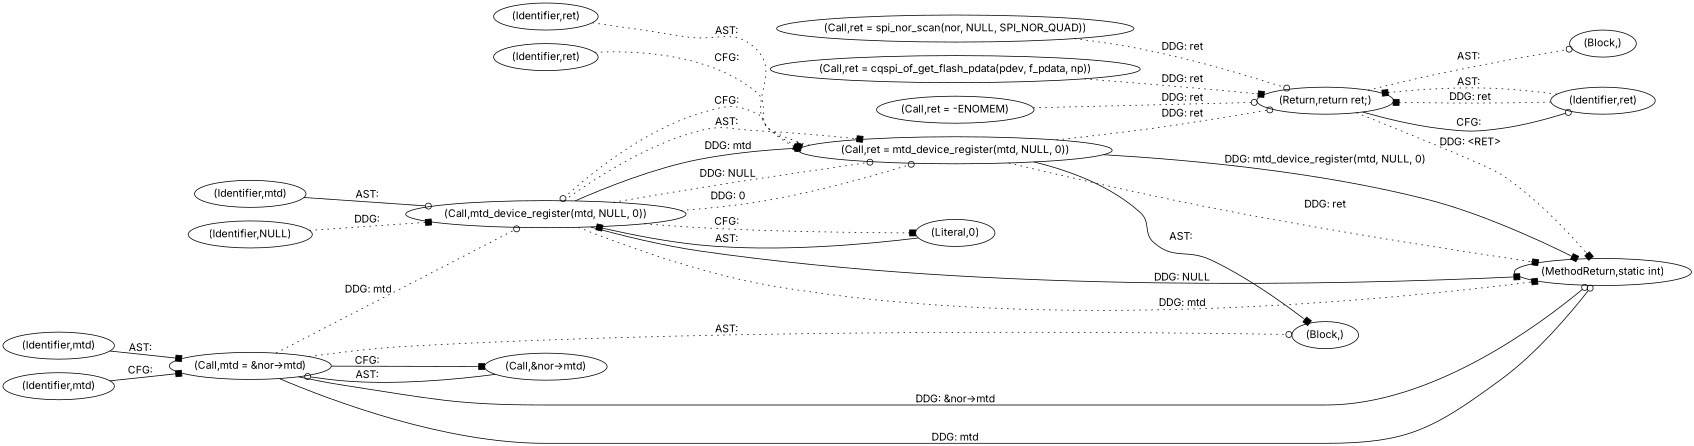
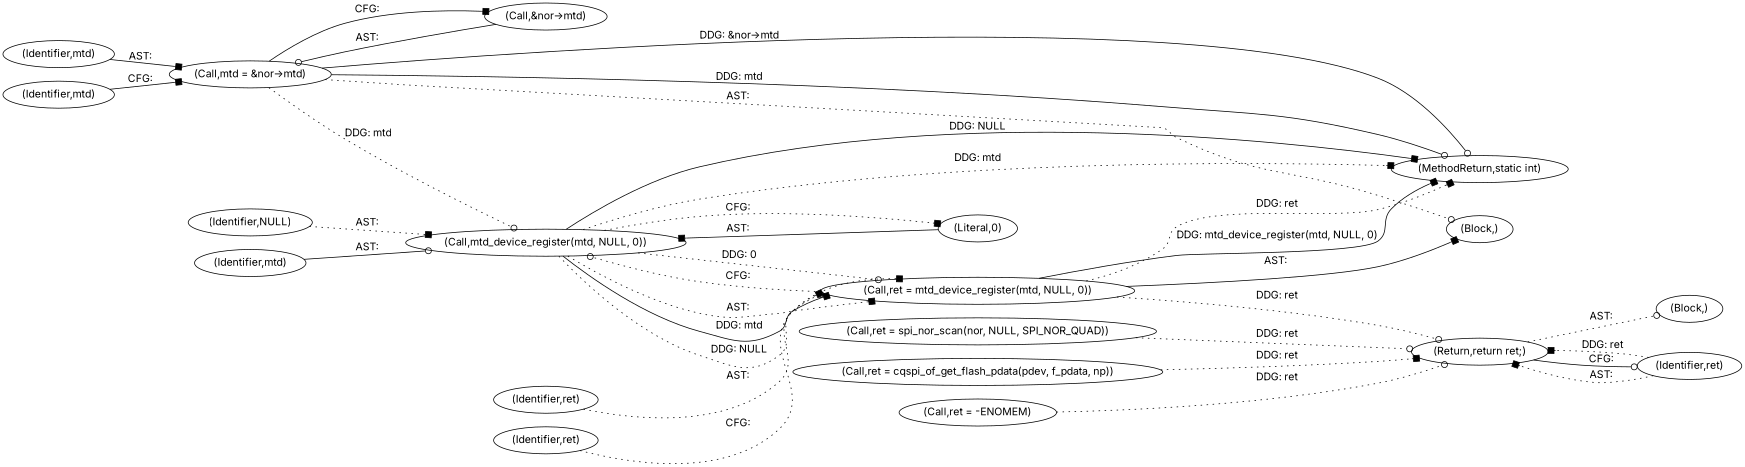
  digraph {
    fontname=Inter
    rankdir=LR
    node [fontname=Inter]
    edge [arrowhead=box fontname=Inter style=dotted]
    n1 [label="(Call,mtd = &nor->mtd)"]
    n2 [label="(Call,mtd_device_register(mtd, NULL, 0))"]
    n3 [label="(MethodReturn,static int)"]
    n4 [label="(Call,&nor->mtd)"]
    n5 [label="(Block,)"]
    n6 [label="(Call,ret = mtd_device_register(mtd, NULL, 0))"]
    n7 [label="(Literal,0)"]
    n8 [label="(Return,return ret;)"]
    n9 [label="(Block,)"]
    n10 [label="(Identifier,ret)"]
    n11 [label="(Identifier,mtd)"]
    n12 [label="(Identifier,NULL)"]
    n13 [label="(Identifier,ret)"]
    n14 [label="(Identifier,mtd)"]
    n15 [label="(Call,ret = spi_nor_scan(nor, NULL, SPI_NOR_QUAD))"]
    n16 [label="(Identifier,ret)"]
    n17 [label="(Call,ret = cqspi_of_get_flash_pdata(pdev, f_pdata, np))"]
    n18 [label="(Call,ret = -ENOMEM)"]
    n19 [label="(Identifier,mtd)"]
    n1 -> n2 [arrowhead=odot label="DDG: mtd"]
    n1 -> n3 [arrowhead=odot label="DDG: &nor->mtd" style=solid]
    n1 -> n3 [arrowhead=odot label="DDG: mtd" style=solid]
    n1 -> n4 [label="CFG: " style=solid]
    n1 -> n5 [arrowhead=odot label="AST: "]
    n2 -> n3 [label="DDG: NULL" style=solid]
    n2 -> n3 [label="DDG: mtd"]
    n2 -> n6 [label="AST: "]
    n2 -> n6 [label="DDG: mtd" style=solid]
    n2 -> n6 [arrowhead=odot label="DDG: NULL"]
    n2 -> n6 [arrowhead=odot label="DDG: 0"]
    n2 -> n7 [label="CFG: "]
    n4 -> n1 [arrowhead=odot label="AST: " style=solid]
    n6 -> n2 [arrowhead=odot label="CFG: "]
    n6 -> n3 [label="DDG: ret"]
    n6 -> n3 [label="DDG: mtd_device_register(mtd, NULL, 0)" style=solid]
    n6 -> n5 [label="AST: " style=solid]
    n6 -> n8 [arrowhead=odot label="DDG: ret"]
    n7 -> n2 [label="AST: " style=solid]
-   n8 -> n3 [label="DDG: <RET>"]
    n8 -> n9 [arrowhead=odot label="AST: "]
    n8 -> n10 [arrowhead=odot label="CFG: " style=solid]
    n10 -> n8 [label="AST: "]
    n10 -> n8 [label="DDG: ret"]
    n11 -> n1 [label="AST: " style=solid]
-   n12 -> n2 [label="DDG: "]
+   n12 -> n2 [label="AST: "]
    n13 -> n6 [label="AST: "]
    n14 -> n2 [arrowhead=odot label="AST: " style=solid]
    n15 -> n8 [arrowhead=odot label="DDG: ret"]
    n16 -> n6 [label="CFG: "]
    n17 -> n8 [label="DDG: ret"]
    n18 -> n8 [arrowhead=odot label="DDG: ret"]
    n19 -> n1 [label="CFG: " style=solid]
  }
